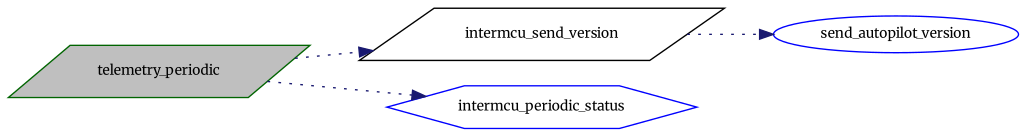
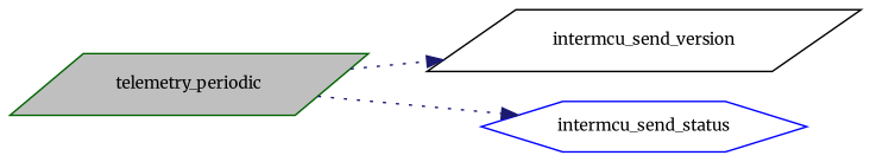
  digraph {
    fontname=Merriweather
    rankdir=LR
    node [color=blue fillcolor=white fontname=Merriweather fontsize=10 shape=parallelogram style=filled]
    edge [color=midnightblue fontname=Merriweather fontsize=10 labelfontname=FreeSans labelfontsize=10 style=dotted]
    n1 [color=darkgreen fillcolor=grey75 fontcolor=black height=0.2 label=telemetry_periodic width=0.4]
    n2 [color=black height=0.2 label=intermcu_send_version width=0.4]
-   n3 [height=0.2 label=intermcu_periodic_status shape=hexagon width=0.4]
-   n4 [height=0.2 label=send_autopilot_version shape=ellipse width=0.4]
+   n3 [height=0.2 label=intermcu_send_status shape=hexagon width=0.4]
    n1 -> n2
    n1 -> n3
-   n2 -> n4
  }
